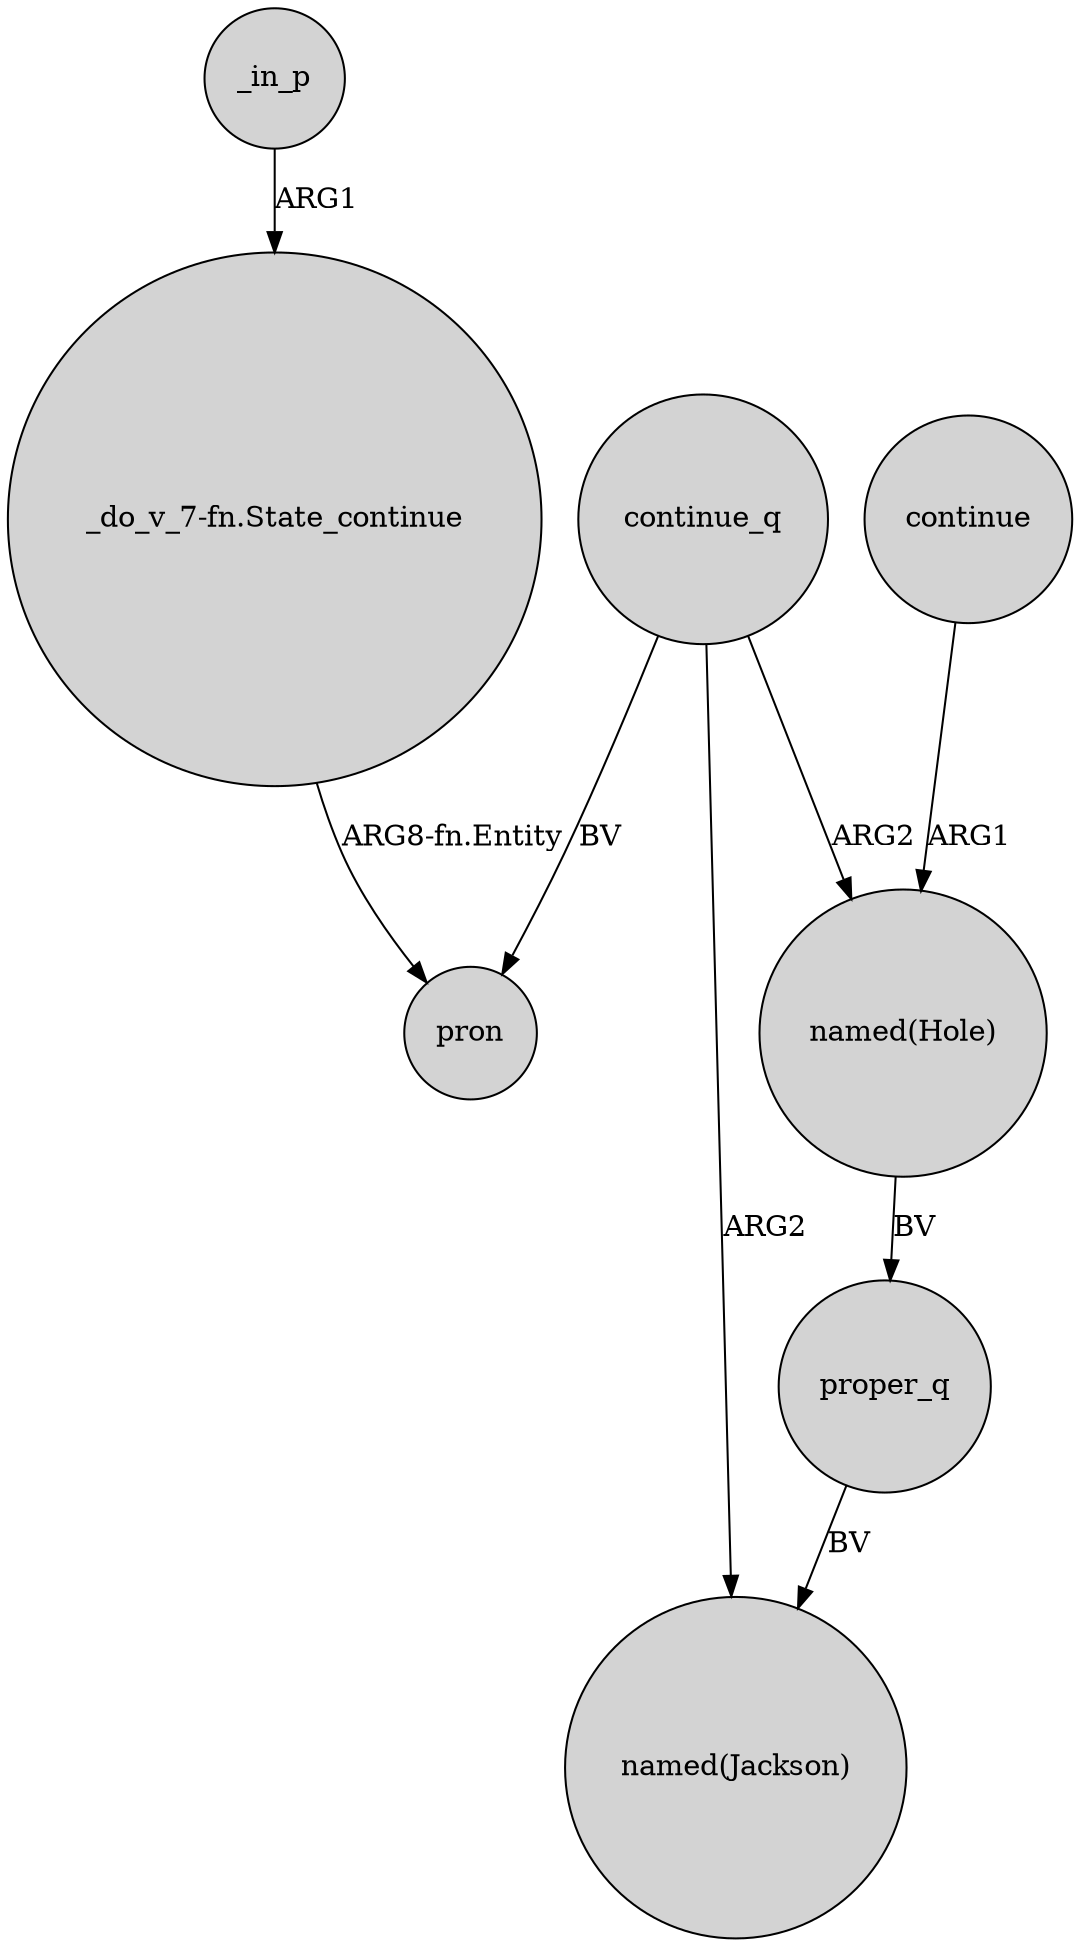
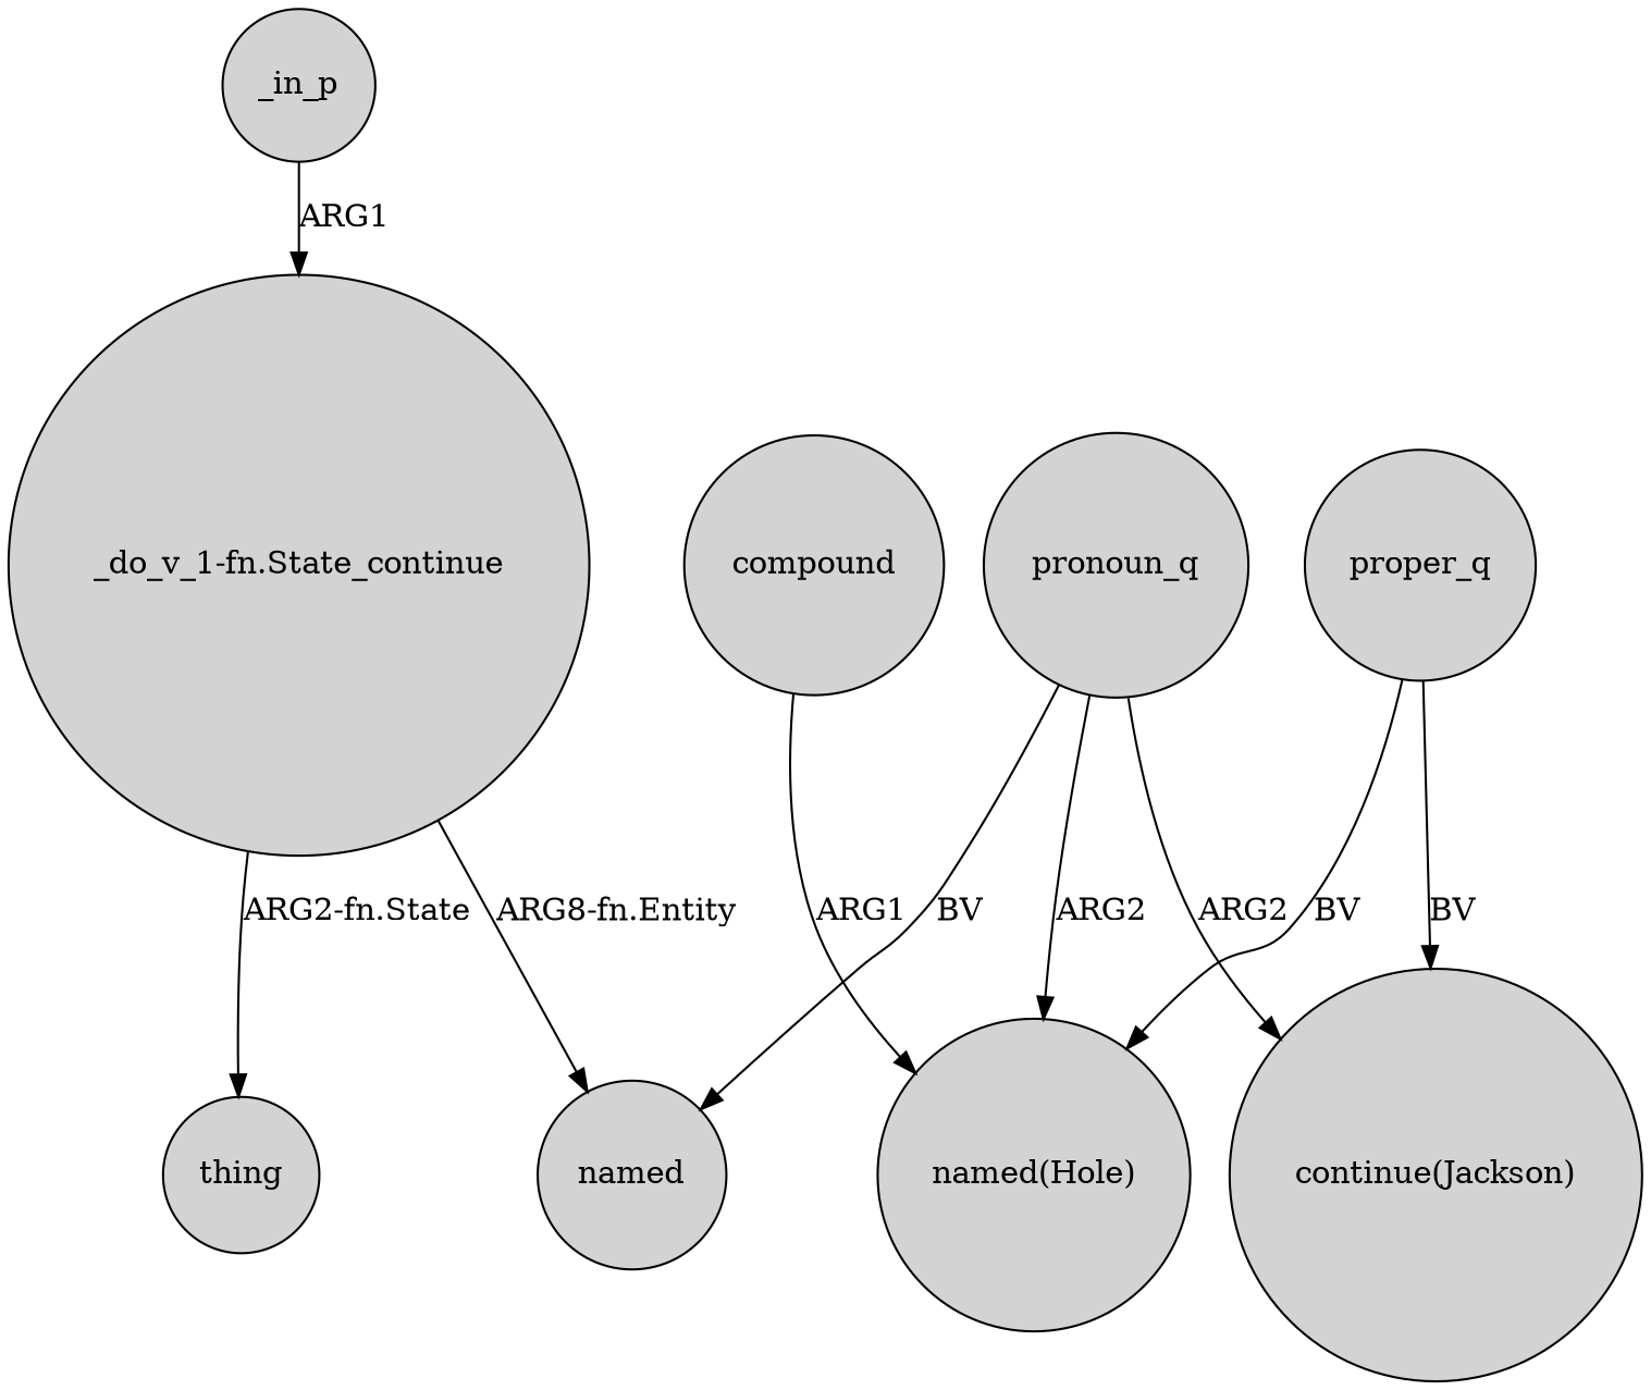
  digraph {
    node [shape=circle style=filled]
-   "_do_v_1-fn.State_continue" [label="_do_v_7-fn.State_continue"]
-   pron
+   "_do_v_1-fn.State_continue"
+   thing
+   pron [label=named]
    _in_p
-   compound [label=continue]
+   compound
    "named(Hole)"
    proper_q
-   "named(Jackson)"
-   pronoun_q [label=continue_q]
+   "named(Jackson)" [label="continue(Jackson)"]
+   pronoun_q
+   "_do_v_1-fn.State_continue" -> thing [label="ARG2-fn.State"]
    "_do_v_1-fn.State_continue" -> pron [label="ARG8-fn.Entity"]
    _in_p -> "_do_v_1-fn.State_continue" [label=ARG1]
    compound -> "named(Hole)" [label=ARG1]
-   "named(Hole)" -> proper_q [label=BV]
+   proper_q -> "named(Hole)" [label=BV]
    proper_q -> "named(Jackson)" [label=BV]
    pronoun_q -> pron [label=BV]
    pronoun_q -> "named(Hole)" [label=ARG2]
    pronoun_q -> "named(Jackson)" [label=ARG2]
  }
